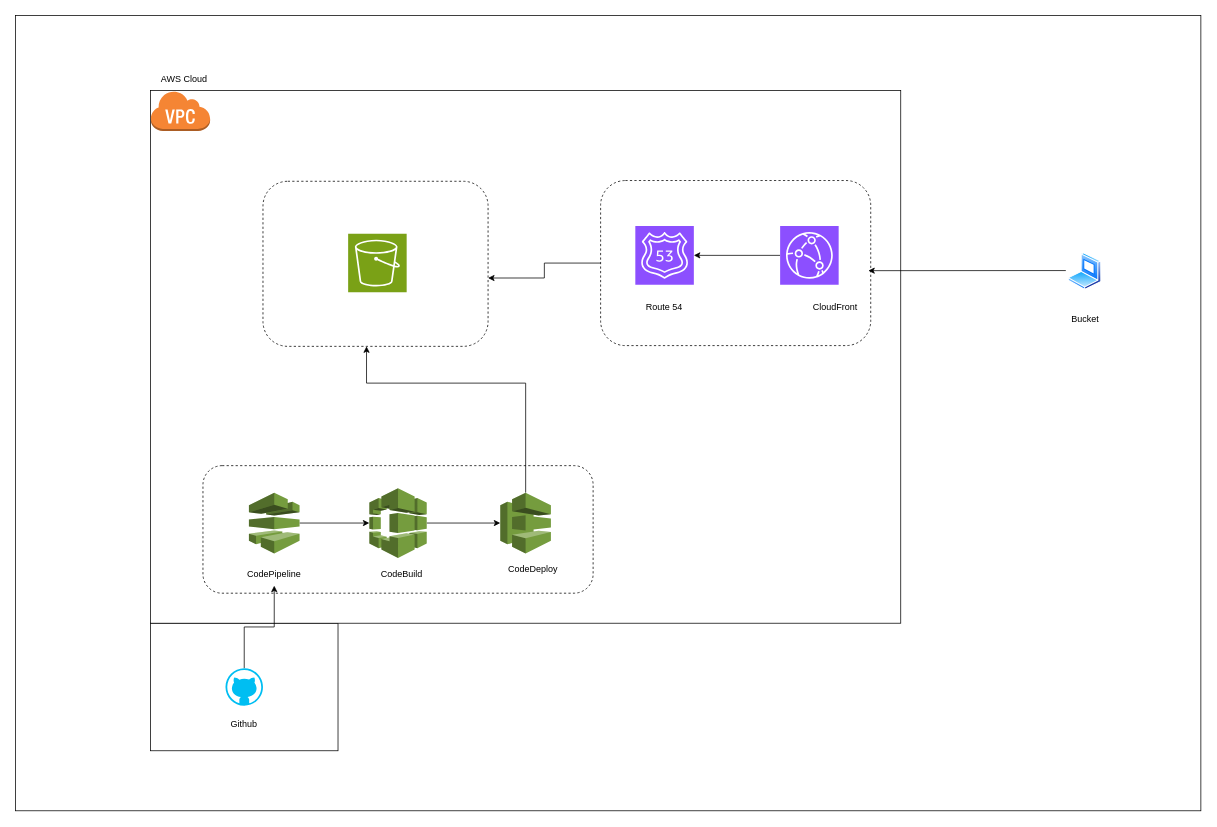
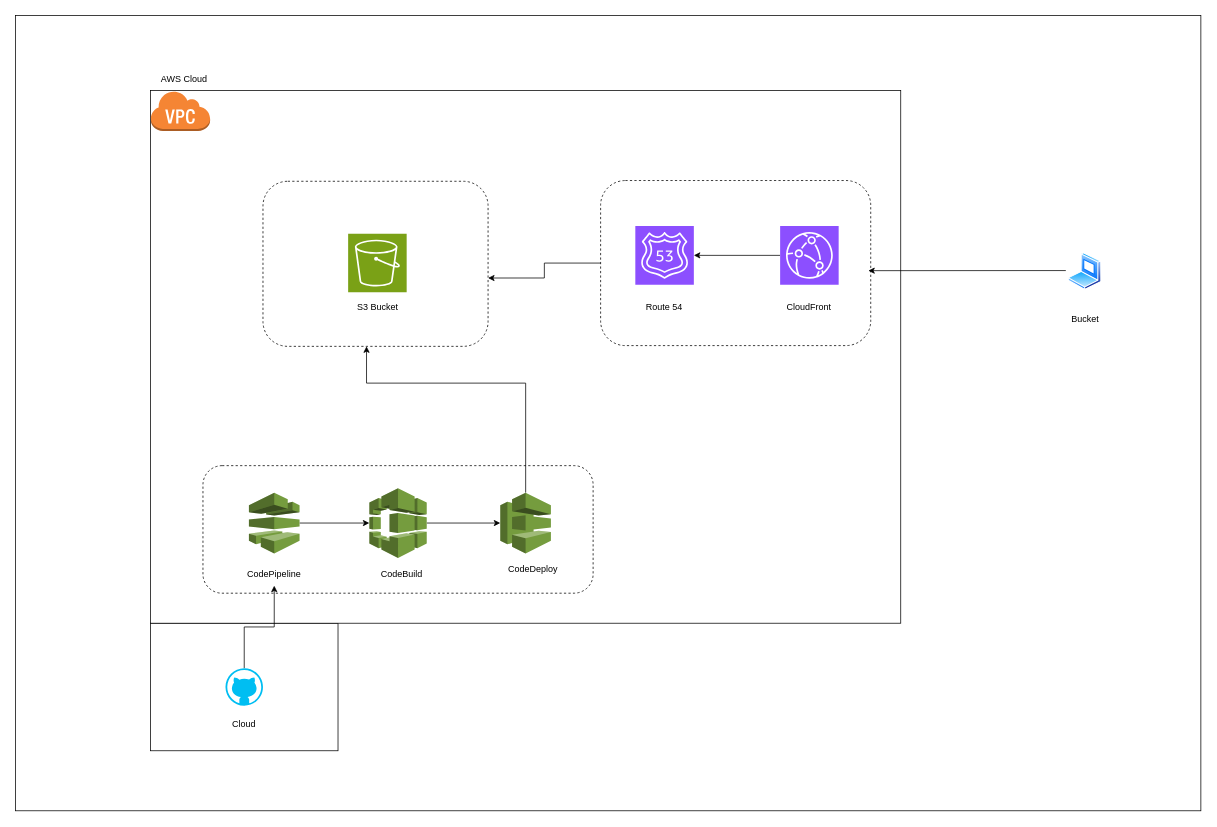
  <mxCell id="0" />
  <mxCell id="1" parent="0" />
  <mxCell id="2" value="" style="rounded=0;whiteSpace=wrap;html=1;" vertex="1" parent="1"><mxGeometry x="20" y="20" width="1580" height="1060" as="geometry" /></mxCell>
  <mxCell id="3" value="" style="rounded=0;whiteSpace=wrap;html=1;" vertex="1" parent="1"><mxGeometry x="200" y="830" width="250" height="170" as="geometry" /></mxCell>
  <mxCell id="4" value="" style="rounded=0;whiteSpace=wrap;html=1;" vertex="1" parent="1"><mxGeometry x="200" y="120" width="1000" height="710" as="geometry" /></mxCell>
  <mxCell id="5" value="AWS Cloud" style="text;html=1;align=center;verticalAlign=middle;whiteSpace=wrap;rounded=0;" vertex="1" parent="1"><mxGeometry x="200" y="90" width="90" height="30" as="geometry" /></mxCell>
  <mxCell id="6" value="" style="rounded=1;whiteSpace=wrap;html=1;glass=0;dashed=1;" vertex="1" parent="1"><mxGeometry x="800" y="240" width="360" height="220" as="geometry" /></mxCell>
  <mxCell id="7" value="" style="endArrow=classic;html=1;rounded=0;entryX=0.991;entryY=0.546;entryDx=0;entryDy=0;entryPerimeter=0;" edge="1" parent="1" target="6"><mxGeometry width="50" height="50" relative="1" as="geometry"><mxPoint x="1420" y="360" as="sourcePoint" /><mxPoint x="1200" y="380" as="targetPoint" /></mxGeometry></mxCell>
  <mxCell id="8" value="Route 54" style="text;html=1;align=center;verticalAlign=middle;whiteSpace=wrap;rounded=0;" vertex="1" parent="1"><mxGeometry x="855.25" y="393.75" width="60" height="30" as="geometry" /></mxCell>
- <mxCell id="9" value="CloudFront" style="text;html=1;align=center;verticalAlign=middle;whiteSpace=wrap;rounded=0;" vertex="1" parent="1"><mxGeometry x="1083.25" y="393.75" width="60" height="30" as="geometry" /></mxCell>
+ <mxCell id="9" value="CloudFront" style="text;html=1;align=center;verticalAlign=middle;whiteSpace=wrap;rounded=0;" vertex="1" parent="1"><mxGeometry x="1048.25" y="393.75" width="60" height="30" as="geometry" /></mxCell>
  <mxCell id="10" value="" style="image;aspect=fixed;perimeter=ellipsePerimeter;html=1;align=center;shadow=0;dashed=0;spacingTop=3;image=img/lib/active_directory/laptop_client.svg;" vertex="1" parent="1"><mxGeometry x="1423" y="336.25" width="45" height="50" as="geometry" /></mxCell>
  <mxCell id="11" value="Bucket" style="text;html=1;align=center;verticalAlign=middle;whiteSpace=wrap;rounded=0;" vertex="1" parent="1"><mxGeometry x="1415.5" y="410" width="60" height="30" as="geometry" /></mxCell>
  <mxCell id="12" value="" style="rounded=1;whiteSpace=wrap;html=1;dashed=1;" vertex="1" parent="1"><mxGeometry x="270" y="620" width="520" height="170" as="geometry" /></mxCell>
  <mxCell id="13" style="edgeStyle=orthogonalEdgeStyle;rounded=0;orthogonalLoop=1;jettySize=auto;html=1;" edge="1" parent="1" source="14" target="16"><mxGeometry relative="1" as="geometry" /></mxCell>
  <mxCell id="14" value="" style="outlineConnect=0;dashed=1;verticalLabelPosition=bottom;verticalAlign=top;align=center;html=1;shape=mxgraph.aws3.codepipeline;fillColor=#759C3E;gradientColor=none;" vertex="1" parent="1"><mxGeometry x="331.25" y="656" width="67.5" height="81" as="geometry" /></mxCell>
  <mxCell id="15" style="edgeStyle=orthogonalEdgeStyle;rounded=0;orthogonalLoop=1;jettySize=auto;html=1;" edge="1" parent="1" source="16" target="18"><mxGeometry relative="1" as="geometry" /></mxCell>
  <mxCell id="16" value="" style="outlineConnect=0;dashed=0;verticalLabelPosition=bottom;verticalAlign=top;align=center;html=1;shape=mxgraph.aws3.codebuild;fillColor=#759C3E;gradientColor=none;" vertex="1" parent="1"><mxGeometry x="491.75" y="650" width="76.5" height="93" as="geometry" /></mxCell>
  <mxCell id="17" style="edgeStyle=orthogonalEdgeStyle;rounded=0;orthogonalLoop=1;jettySize=auto;html=1;" edge="1" parent="1" source="18" target="24"><mxGeometry relative="1" as="geometry"><mxPoint x="346.5" y="516.5" as="targetPoint" /><Array as="points"><mxPoint x="700" y="510" /><mxPoint x="488" y="510" /></Array></mxGeometry></mxCell>
  <mxCell id="18" value="" style="outlineConnect=0;dashed=0;verticalLabelPosition=bottom;verticalAlign=top;align=center;html=1;shape=mxgraph.aws3.codedeploy;fillColor=#759C3E;gradientColor=none;" vertex="1" parent="1"><mxGeometry x="666.25" y="656" width="67.5" height="81" as="geometry" /></mxCell>
  <mxCell id="19" value="CodeBuild" style="text;html=1;align=center;verticalAlign=middle;whiteSpace=wrap;rounded=0;" vertex="1" parent="1"><mxGeometry x="505" y="750" width="60" height="30" as="geometry" /></mxCell>
  <mxCell id="20" value="CodeDeploy" style="text;html=1;align=center;verticalAlign=middle;whiteSpace=wrap;rounded=0;" vertex="1" parent="1"><mxGeometry x="680" y="743" width="60" height="30" as="geometry" /></mxCell>
  <mxCell id="21" value="CodePipeline" style="text;html=1;align=center;verticalAlign=middle;whiteSpace=wrap;rounded=0;" vertex="1" parent="1"><mxGeometry x="330" y="750" width="70" height="30" as="geometry" /></mxCell>
  <mxCell id="22" style="edgeStyle=orthogonalEdgeStyle;rounded=0;orthogonalLoop=1;jettySize=auto;html=1;entryX=0.5;entryY=1;entryDx=0;entryDy=0;" edge="1" parent="1" source="23" target="21"><mxGeometry relative="1" as="geometry" /></mxCell>
  <mxCell id="23" value="" style="verticalLabelPosition=bottom;html=1;verticalAlign=top;align=center;strokeColor=none;fillColor=#00BEF2;shape=mxgraph.azure.github_code;pointerEvents=1;" vertex="1" parent="1"><mxGeometry x="300" y="890" width="50" height="50" as="geometry" /></mxCell>
  <mxCell id="24" value="" style="rounded=1;whiteSpace=wrap;html=1;dashed=1;" vertex="1" parent="1"><mxGeometry x="350" y="241" width="300" height="220" as="geometry" /></mxCell>
  <mxCell id="25" value="" style="sketch=0;points=[[0,0,0],[0.25,0,0],[0.5,0,0],[0.75,0,0],[1,0,0],[0,1,0],[0.25,1,0],[0.5,1,0],[0.75,1,0],[1,1,0],[0,0.25,0],[0,0.5,0],[0,0.75,0],[1,0.25,0],[1,0.5,0],[1,0.75,0]];outlineConnect=0;fontColor=#232F3E;fillColor=#7AA116;strokeColor=#ffffff;dashed=0;verticalLabelPosition=bottom;verticalAlign=top;align=center;html=1;fontSize=12;fontStyle=0;aspect=fixed;shape=mxgraph.aws4.resourceIcon;resIcon=mxgraph.aws4.s3;" vertex="1" parent="1"><mxGeometry x="463.5" y="311" width="78" height="78" as="geometry" /></mxCell>
+ <mxCell id="26" value="S3 Bucket" style="text;html=1;align=center;verticalAlign=middle;whiteSpace=wrap;rounded=0;" vertex="1" parent="1"><mxGeometry x="472.5" y="393.75" width="60" height="30" as="geometry" /></mxCell>
  <mxCell id="27" style="edgeStyle=orthogonalEdgeStyle;rounded=0;orthogonalLoop=1;jettySize=auto;html=1;entryX=1;entryY=0.586;entryDx=0;entryDy=0;entryPerimeter=0;" edge="1" parent="1" source="6" target="24"><mxGeometry relative="1" as="geometry" /></mxCell>
  <mxCell id="28" value="" style="outlineConnect=0;dashed=0;verticalLabelPosition=bottom;verticalAlign=top;align=center;html=1;shape=mxgraph.aws3.virtual_private_cloud;fillColor=#F58534;gradientColor=none;" vertex="1" parent="1"><mxGeometry x="200" y="120" width="79.5" height="54" as="geometry" /></mxCell>
  <mxCell id="29" value="" style="sketch=0;points=[[0,0,0],[0.25,0,0],[0.5,0,0],[0.75,0,0],[1,0,0],[0,1,0],[0.25,1,0],[0.5,1,0],[0.75,1,0],[1,1,0],[0,0.25,0],[0,0.5,0],[0,0.75,0],[1,0.25,0],[1,0.5,0],[1,0.75,0]];outlineConnect=0;fontColor=#232F3E;fillColor=#8C4FFF;strokeColor=#ffffff;dashed=0;verticalLabelPosition=bottom;verticalAlign=top;align=center;html=1;fontSize=12;fontStyle=0;aspect=fixed;shape=mxgraph.aws4.resourceIcon;resIcon=mxgraph.aws4.route_53;" vertex="1" parent="1"><mxGeometry x="846.25" y="300.75" width="78" height="78" as="geometry" /></mxCell>
  <mxCell id="30" style="edgeStyle=orthogonalEdgeStyle;rounded=0;orthogonalLoop=1;jettySize=auto;html=1;" edge="1" parent="1" source="31" target="29"><mxGeometry relative="1" as="geometry" /></mxCell>
  <mxCell id="31" value="" style="sketch=0;points=[[0,0,0],[0.25,0,0],[0.5,0,0],[0.75,0,0],[1,0,0],[0,1,0],[0.25,1,0],[0.5,1,0],[0.75,1,0],[1,1,0],[0,0.25,0],[0,0.5,0],[0,0.75,0],[1,0.25,0],[1,0.5,0],[1,0.75,0]];outlineConnect=0;fontColor=#232F3E;fillColor=#8C4FFF;strokeColor=#ffffff;dashed=0;verticalLabelPosition=bottom;verticalAlign=top;align=center;html=1;fontSize=12;fontStyle=0;aspect=fixed;shape=mxgraph.aws4.resourceIcon;resIcon=mxgraph.aws4.cloudfront;" vertex="1" parent="1"><mxGeometry x="1039.25" y="300.75" width="78" height="78" as="geometry" /></mxCell>
- <mxCell id="32" value="Github" style="text;html=1;align=center;verticalAlign=middle;whiteSpace=wrap;rounded=0;" vertex="1" parent="1"><mxGeometry x="295" y="950" width="60" height="30" as="geometry" /></mxCell>
+ <mxCell id="32" value="Cloud" style="text;html=1;align=center;verticalAlign=middle;whiteSpace=wrap;rounded=0;" vertex="1" parent="1"><mxGeometry x="295" y="950" width="60" height="30" as="geometry" /></mxCell>
